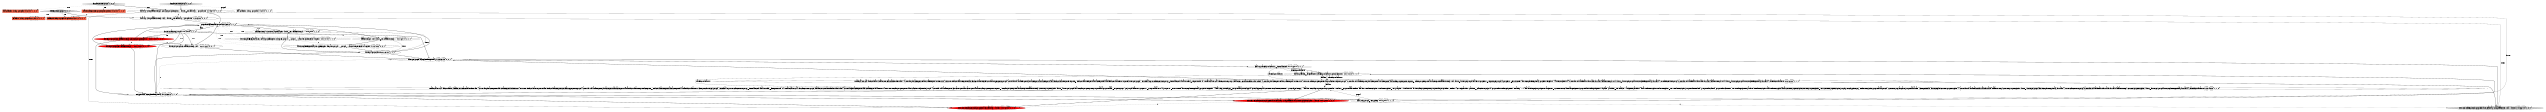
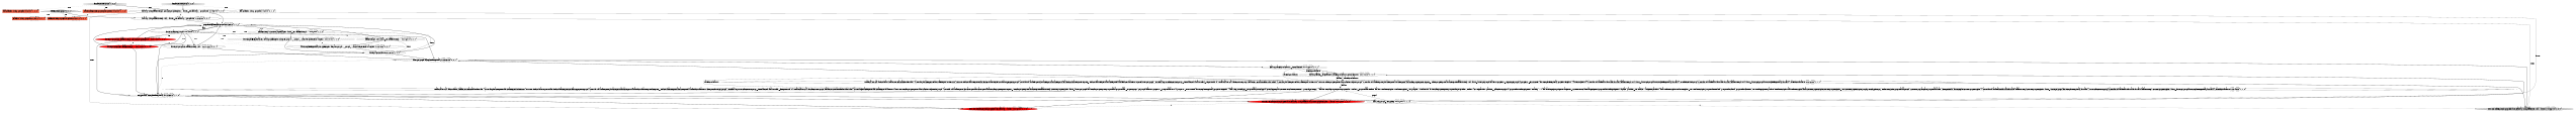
  digraph {
    node [fillcolor=white shape=ellipse style=filled]
    edge [style=bold]
    n1 [label="final Map<String,KafkaFutureImpl<ConsumerGroupDescription>> futures = new HashMap<>(groupIds.size())@@@3@@@['1', '1', '0']"]
    n2 [label="groupIdIsUnrepresentable(groupId)@@@5@@@['1', '1', '1']" shape=diamond]
    n3 [fillcolor=red label="return new DescribeConsumerGroupsResult(new HashMap<>(futures))@@@73@@@['0', '1', '0']"]
    n4 [fillcolor=red label="return new DescribeConsumerGroupsResult(new HashMap<String,KafkaFuture<ConsumerGroupDescription>>(futures))@@@73@@@['1', '0', '0']"]
    n5 [label="final Map<String,KafkaFutureImpl<Void>> futures = new HashMap<>(groupIds.size())@@@3@@@['0', '0', '1']"]
    n6 [label="KafkaFutureImpl<Void> future = new KafkaFutureImpl<>()@@@6@@@['0', '0', '1']"]
    n7 [label="future.completeExceptionally(new ApiException(\"The given group id '\" + groupId + \"' cannot be represented in a request.\"))@@@7@@@['0', '0', '1']"]
    n8 [label="futures.put(groupId,future)@@@8@@@['1', '1', '1']"]
    n9 [label="future.completeExceptionally(new InvalidGroupIdException(\"The given group id '\" + groupId + \"' cannot be represented in a request.\"))@@@7@@@['1', '1', '0']"]
    n10 [label="!futures.containsKey(groupId)@@@10@@@['1', '1', '1']" shape=diamond]
    n11 [label="KafkaFutureImpl<ConsumerGroupDescription> future = new KafkaFutureImpl<>()@@@6@@@['1', '1', '0']"]
    n12 [fillcolor=lightgray label="return new DeleteConsumerGroupsResult(new HashMap<String,KafkaFuture<Void>>(futures))@@@56@@@['0', '0', '1']"]
    n13 [label="entry.getValue().isCompletedExceptionally()@@@15@@@['1', '1', '0']" shape=diamond]
    n14 [label="futures.get(groupId).isCompletedExceptionally()@@@15@@@['0', '0', '1']" shape=diamond]
    n15 [fillcolor=lightgray label="deleteConsumerGroups['0', '0', '1']" shape=diamond]
    n16 [fillcolor=tomato label="DeleteConsumerGroupsOptions options@@@2@@@['0', '0', '1']" shape=box]
    n17 [fillcolor=tomato label="Collection<String> groupIds@@@2@@@['0', '0', '1']" shape=box]
    n18 [fillcolor=lightgray label="describeConsumerGroups['1', '0', '0']" shape=diamond]
    n19 [fillcolor=tomato label="final Collection<String> groupIds@@@2@@@['1', '0', '0']" shape=box]
    n20 [fillcolor=tomato label="final DescribeConsumerGroupsOptions options@@@2@@@['1', '1', '0']" shape=box]
    n21 [fillcolor=red label="futures.put(groupId,new KafkaFutureImpl<ConsumerGroupDescription>())@@@11@@@['1', '0', '0']"]
    n22 [label="futures.put(groupId,new KafkaFutureImpl<Void>())@@@11@@@['0', '0', '1']"]
    n23 [fillcolor=red label="futures.put(groupId,new KafkaFutureImpl<>())@@@11@@@['0', '1', '0']"]
    n24 [label="final String groupId = entry.getKey()@@@16@@@['1', '1', '0']"]
    n25 [label="final long startFindCoordinatorMs = time.milliseconds()@@@16@@@['0', '0', '1']"]
    n26 [label="final long deadline = calcDeadlineMs(startFindCoordinatorMs,options.timeoutMs())@@@17@@@['1', '1', '1']"]
    n27 [label="runnable.call(new Call(\"findCoordinator\",deadline,new LeastLoadedNodeProvider()){@Override AbstractRequest.Builder createRequest(int timeoutMs){return new FindCoordinatorRequest.Builder(FindCoordinatorRequest.CoordinatorType.GROUP,groupId)}@Override void handleResponse(AbstractResponse abstractResponse){final FindCoordinatorResponse response = (FindCoordinatorResponse)abstractResponseif (handleFindCoordinatorError(response,futures.get(groupId))) returnfinal long nowDeleteConsumerGroups = time.milliseconds()final int nodeId = response.node().id()runnable.call(new Call(\"deleteConsumerGroups\",deadline,new ConstantNodeIdProvider(nodeId)){@Override AbstractRequest.Builder createRequest(int timeoutMs){return new DeleteGroupsRequest.Builder(Collections.singleton(groupId))}@Override void handleResponse(AbstractResponse abstractResponse){final DeleteGroupsResponse response = (DeleteGroupsResponse)abstractResponseKafkaFutureImpl<Void> future = futures.get(groupId)final Errors groupError = response.get(groupId)if (groupError != Errors.NONE) {future.completeExceptionally(groupError.exception())}{future.complete(null)}}@Override void handleFailure(Throwable throwable){KafkaFutureImpl<Void> future = futures.get(groupId)future.completeExceptionally(throwable)}},nowDeleteConsumerGroups)}@Override void handleFailure(Throwable throwable){KafkaFutureImpl<Void> future = futures.get(groupId)future.completeExceptionally(throwable)}},startFindCoordinatorMs)@@@18@@@['1', '1', '1']"]
    n28 [label="runnable.call(new Call(\"findCoordinator\",deadline,new LeastLoadedNodeProvider()){@Override AbstractRequest.Builder createRequest(int timeoutMs){return new FindCoordinatorRequest.Builder(FindCoordinatorRequest.CoordinatorType.GROUP,groupId)}@Override void handleResponse(AbstractResponse abstractResponse){final FindCoordinatorResponse fcResponse = (FindCoordinatorResponse)abstractResponseif (handleFindCoordinatorError(fcResponse,futures.get(groupId))) returnfinal long nowDescribeConsumerGroups = time.milliseconds()final int nodeId = fcResponse.node().id()runnable.call(new Call(\"describeConsumerGroups\",deadline,new ConstantNodeIdProvider(nodeId)){@Override AbstractRequest.Builder createRequest(int timeoutMs){return new DescribeGroupsRequest.Builder(Collections.singletonList(groupId))}@Override void handleResponse(AbstractResponse abstractResponse){final DescribeGroupsResponse response = (DescribeGroupsResponse)abstractResponseKafkaFutureImpl<ConsumerGroupDescription> future = futures.get(groupId)final DescribeGroupsResponse.GroupMetadata groupMetadata = response.groups().get(groupId)final Errors groupError = groupMetadata.error()if (groupError != Errors.NONE) {future.completeExceptionally(groupError.exception())}{final String protocolType = groupMetadata.protocolType()if (protocolType.equals(ConsumerProtocol.PROTOCOL_TYPE) || protocolType.isEmpty()) {final List<DescribeGroupsResponse.GroupMember> members = groupMetadata.members()final List<MemberDescription> memberDescriptions = new ArrayList<>(members.size())for (DescribeGroupsResponse.GroupMember groupMember : members){Set<TopicPartition> partitions = Collections.emptySet()if (groupMember.memberAssignment().remaining() > 0) {final PartitionAssignor.Assignment assignment = ConsumerProtocol.deserializeAssignment(groupMember.memberAssignment().duplicate())partitions = new HashSet<>(assignment.partitions())}final MemberDescription memberDescription = new MemberDescription(groupMember.memberId(),groupMember.clientId(),groupMember.clientHost(),new MemberAssignment(partitions))memberDescriptions.add(memberDescription)}final ConsumerGroupDescription consumerGroupDescription = new ConsumerGroupDescription(groupId,protocolType.isEmpty(),memberDescriptions,groupMetadata.protocol(),ConsumerGroupState.parse(groupMetadata.state()),fcResponse.node())future.complete(consumerGroupDescription)}}}@Override void handleFailure(Throwable throwable){KafkaFutureImpl<ConsumerGroupDescription> future = futures.get(groupId)future.completeExceptionally(throwable)}},nowDescribeConsumerGroups)}@Override void handleFailure(Throwable throwable){KafkaFutureImpl<ConsumerGroupDescription> future = futures.get(groupId)future.completeExceptionally(throwable)}},startFindCoordinatorMs)@@@19@@@['1', '1', '0']"]
    n29 [label="final Collection<String> groupIds@@@2@@@['0', '1', '0']" shape=box]
    n30 [fillcolor=lightgray label="describeConsumerGroups['0', '1', '0']" shape=diamond]
    n1 -> n2
    n1 -> n3 [label=futures style=solid]
    n1 -> n4 [label=futures style=solid]
    n1 -> n5 [label=0 style=dashed]
    n2 -> n6
    n2 -> n6 [label=true style=dotted]
    n2 -> n7 [label=true style=dotted]
    n2 -> n8 [label=true style=dotted]
    n2 -> n9 [label=true style=dotted]
    n2 -> n10 [label=false style=dotted]
    n2 -> n10
    n2 -> n11 [label=true style=dotted]
    n2 -> n11
    n4 -> n3 [label=0 style=dashed]
    n4 -> n12 [label=0 style=dashed]
    n5 -> n2
    n5 -> n12 [label=futures style=solid]
    n6 -> n7
    n6 -> n8 [label=future style=solid]
    n7 -> n8
    n8 -> n2
    n8 -> n13
    n8 -> n14
    n9 -> n7 [label=0 style=dashed]
    n9 -> n8
+   n10 -> n2
    n10 -> n13
    n10 -> n14
    n10 -> n21
    n10 -> n21 [label=true style=dotted]
    n10 -> n22 [label=true style=dotted]
    n10 -> n22
    n10 -> n23 [label=true style=dotted]
    n10 -> n23
    n11 -> n6 [label=0 style=dashed]
    n11 -> n8 [label=future style=solid]
    n11 -> n9
    n13 -> n3
    n13 -> n4
    n13 -> n14 [label=0 style=dashed]
    n13 -> n24
    n14 -> n12
    n14 -> n25
    n15 -> n5
    n15 -> n16 [label=true style=solid]
    n15 -> n17 [label=true style=dotted]
    n18 -> n1
    n18 -> n19 [label=true style=dotted]
    n18 -> n20 [label=true style=dotted]
    n20 -> n16 [label=0 style=dashed]
    n21 -> n2
    n21 -> n13
    n21 -> n22 [label=0 style=dashed]
    n21 -> n23 [label=0 style=dashed]
    n22 -> n2
    n22 -> n14
    n23 -> n2
    n23 -> n13
    n24 -> n26
    n24 -> n28 [label=groupId style=solid]
    n25 -> n26
    n25 -> n26 [label=startFindCoordinatorMs style=solid]
    n25 -> n27 [label=startFindCoordinatorMs style=solid]
    n26 -> n27 [label=deadline style=solid]
    n26 -> n27
    n26 -> n27 [label=startFindCoordinatorMs style=solid]
    n26 -> n28 [label=startFindCoordinatorMs style=solid]
    n27 -> n12
    n27 -> n14
    n27 -> n28 [label=deadline style=solid]
    n27 -> n28
    n28 -> n3
    n28 -> n4
    n28 -> n13
    n30 -> n1
    n30 -> n20 [label=true style=dotted]
-   n30 -> n29 [label=groupId style=dotted]
+   n30 -> n29 [label=true style=dotted]
  }
